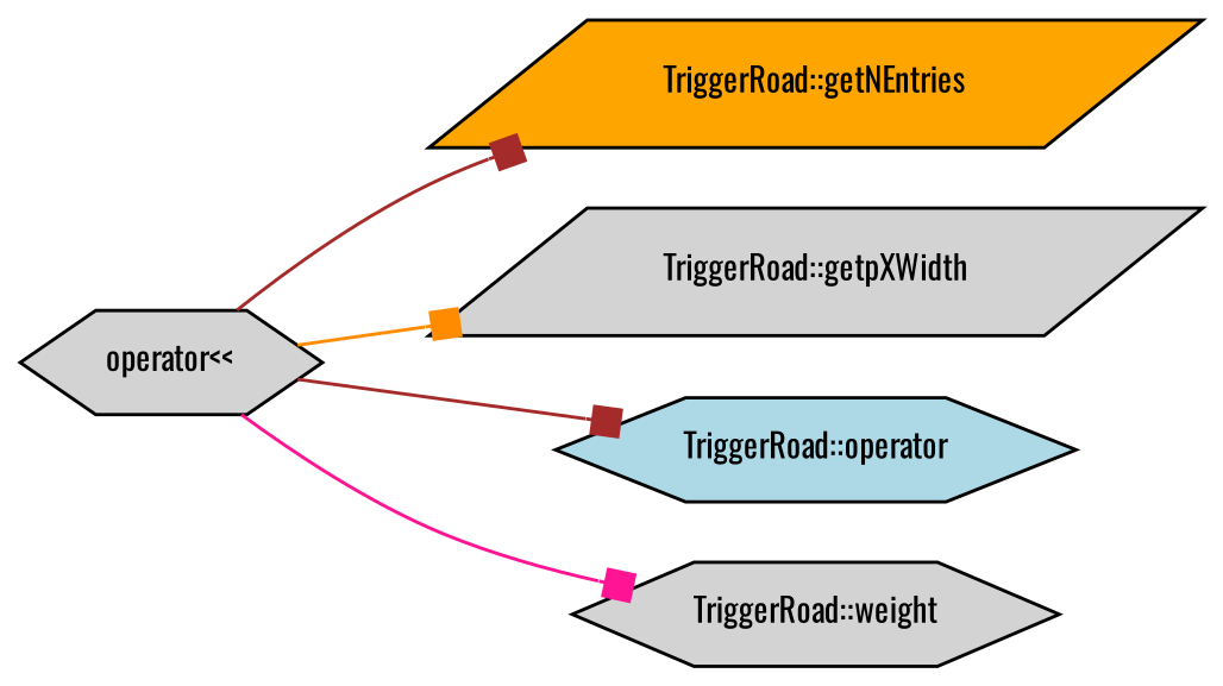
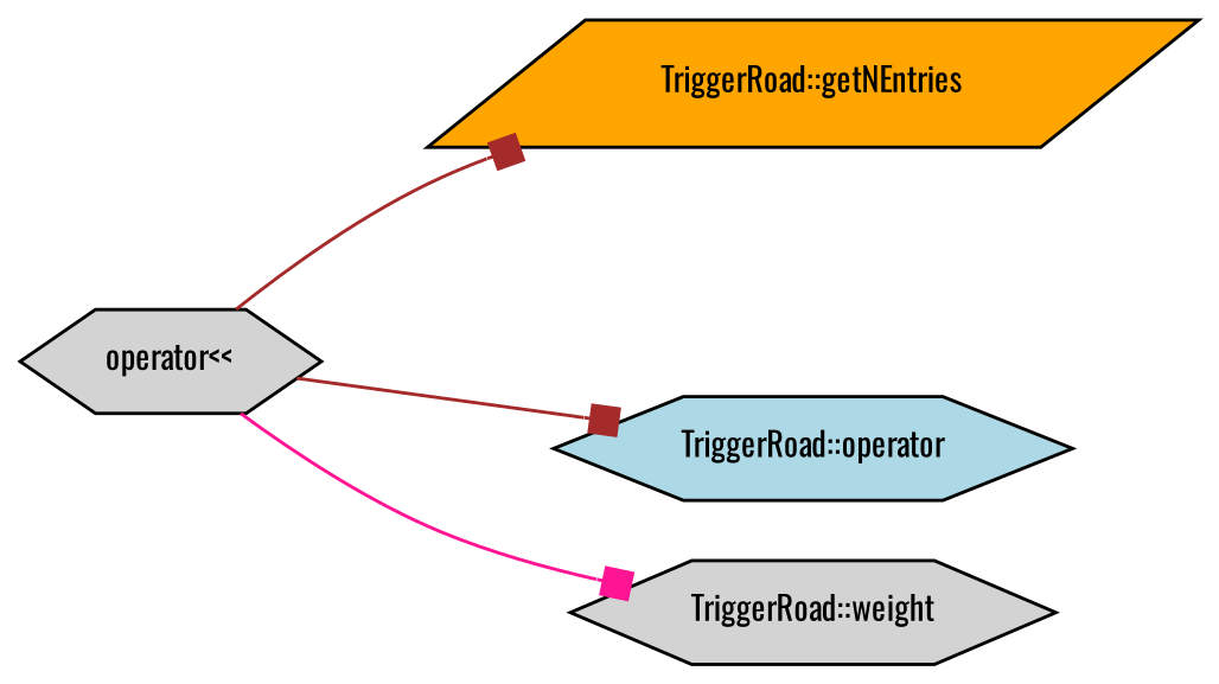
  digraph {
    fontname=Oswald
    rankdir=LR
    node [color=black fillcolor=lightgrey fontname=Oswald fontsize=10 shape=hexagon style=filled]
    edge [arrowhead=box color=brown fontname=Oswald fontsize=10 labelfontname=FreeSans labelfontsize=10 style=solid]
    n1 [fontcolor=black height=0.2 label="operator\<\<" width=0.4]
    n2 [fillcolor=orange height=0.2 label="TriggerRoad::getNEntries" shape=parallelogram width=0.4]
-   n3 [height=0.2 label="TriggerRoad::getpXWidth" shape=parallelogram width=0.4]
    n4 [fillcolor=lightblue height=0.2 label="TriggerRoad::operator" width=0.4]
    n5 [height=0.2 label="TriggerRoad::weight" width=0.4]
    n1 -> n2
-   n1 -> n3 [color=darkorange]
    n1 -> n4
    n1 -> n5 [color=deeppink]
  }
